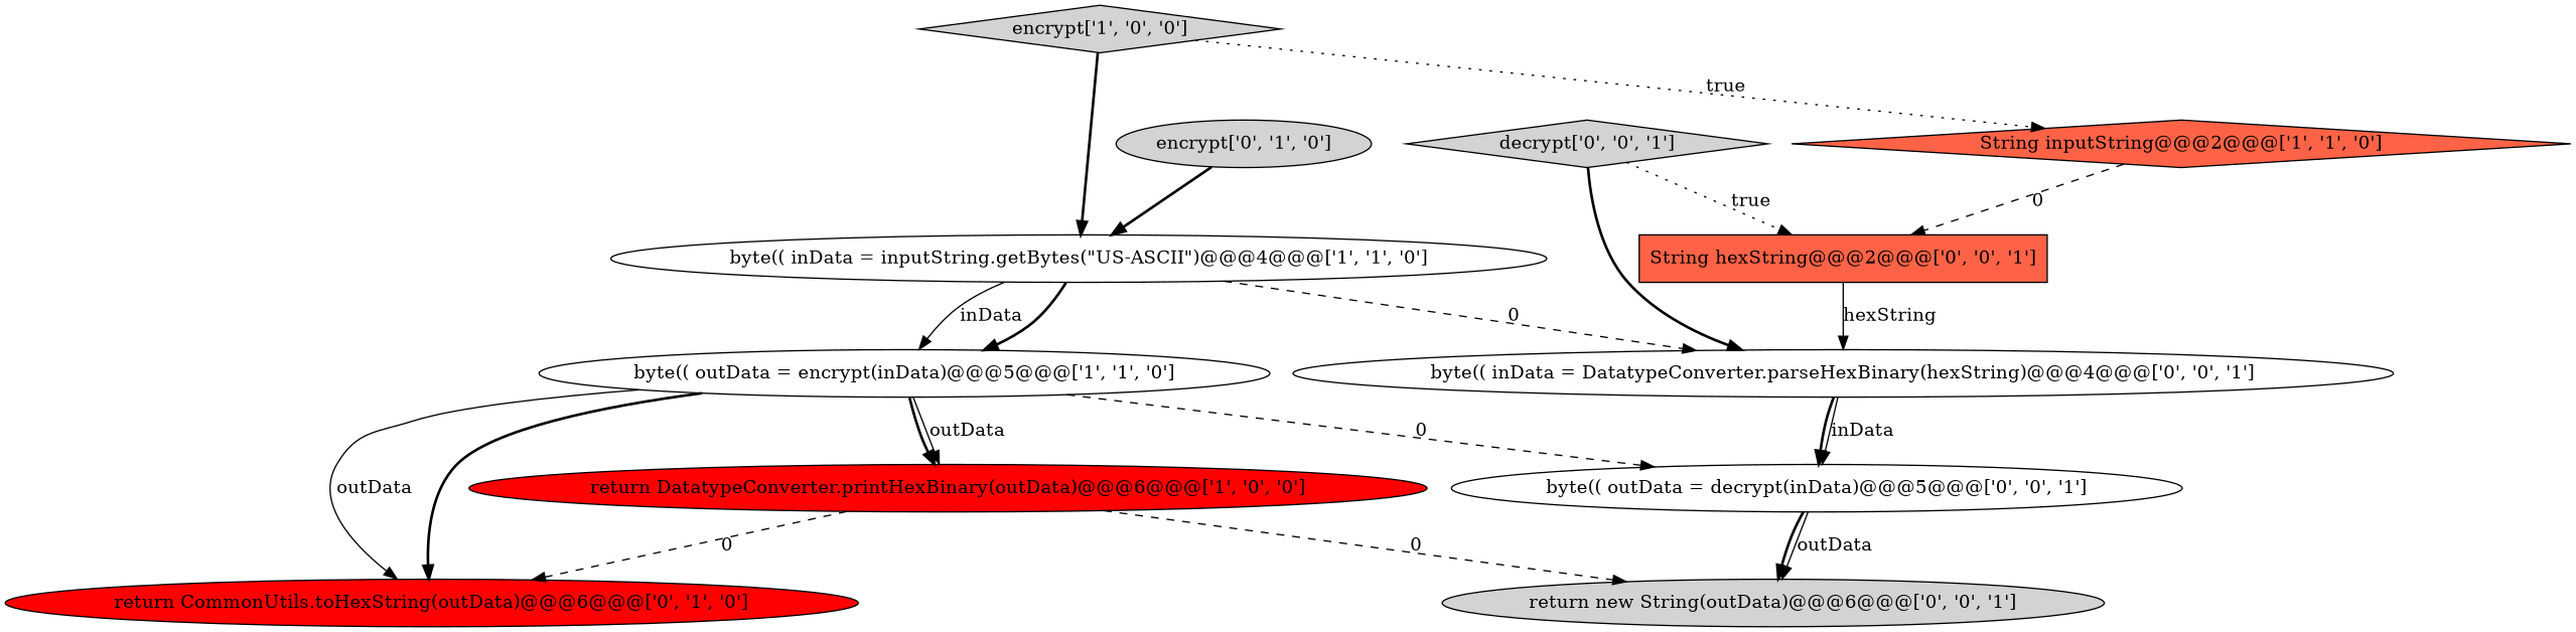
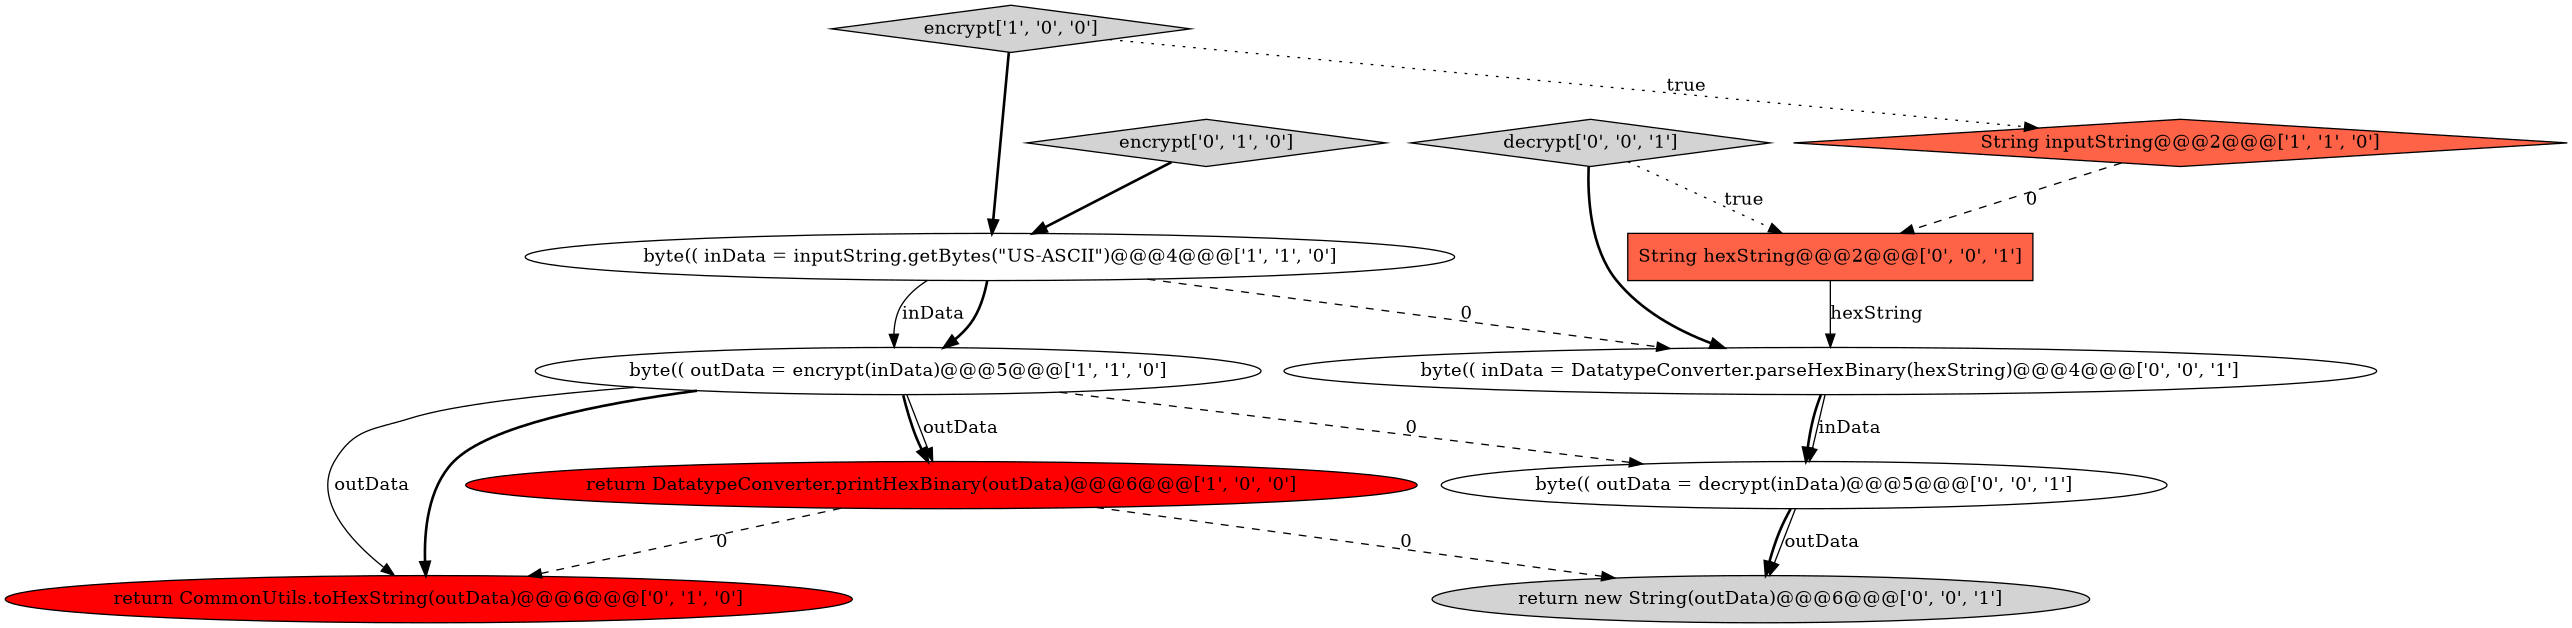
  digraph {
    node [fillcolor=lightgray shape=ellipse style=filled]
    edge [style=bold]
    n1 [label="encrypt['1', '0', '0']" shape=diamond]
    n2 [fillcolor=tomato label="String inputString@@@2@@@['1', '1', '0']" shape=diamond]
    n3 [fillcolor=white label="byte(( inData = inputString.getBytes(\"US-ASCII\")@@@4@@@['1', '1', '0']"]
    n4 [fillcolor=tomato label="String hexString@@@2@@@['0', '0', '1']" shape=box]
    n5 [fillcolor=white label="byte(( inData = DatatypeConverter.parseHexBinary(hexString)@@@4@@@['0', '0', '1']"]
    n6 [fillcolor=white label="byte(( outData = encrypt(inData)@@@5@@@['1', '1', '0']"]
-   n7 [label="encrypt['0', '1', '0']"]
+   n7 [label="encrypt['0', '1', '0']" shape=diamond]
    n8 [fillcolor=white label="byte(( outData = decrypt(inData)@@@5@@@['0', '0', '1']"]
    n9 [label="return new String(outData)@@@6@@@['0', '0', '1']"]
    n10 [fillcolor=red label="return CommonUtils.toHexString(outData)@@@6@@@['0', '1', '0']"]
    n11 [fillcolor=red label="return DatatypeConverter.printHexBinary(outData)@@@6@@@['1', '0', '0']"]
    n12 [label="decrypt['0', '0', '1']" shape=diamond]
    n1 -> n2 [label=true style=dotted]
    n1 -> n3
    n2 -> n4 [label=0 style=dashed]
    n3 -> n5 [label=0 style=dashed]
    n3 -> n6
    n3 -> n6 [label=inData style=solid]
    n4 -> n5 [label=hexString style=solid]
    n5 -> n8 [label=inData style=solid]
    n5 -> n8
    n6 -> n8 [label=0 style=dashed]
    n6 -> n10 [label=outData style=solid]
    n6 -> n10
    n6 -> n11 [label=outData style=solid]
    n6 -> n11
    n7 -> n3
    n8 -> n9
    n8 -> n9 [label=outData style=solid]
    n11 -> n9 [label=0 style=dashed]
    n11 -> n10 [label=0 style=dashed]
    n12 -> n4 [label=true style=dotted]
    n12 -> n5
  }
